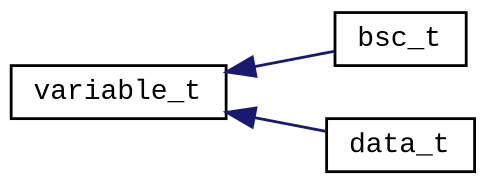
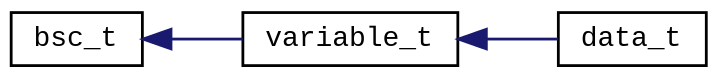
  digraph {
    fontname="Liberation Mono"
    rankdir=LR
    node [color=black fillcolor=white fontname="Liberation Mono" fontsize=10 shape=record style=filled]
    edge [color=midnightblue dir=back fontname="Liberation Mono" fontsize=10 labelfontname=Helvetica labelfontsize=10 style=solid]
    n1 [height=0.2 label=bsc_t width=0.4]
    n2 [height=0.2 label=variable_t width=0.4]
    n3 [height=0.2 label=data_t width=0.4]
-   n2 -> n1
+   n1 -> n2
    n2 -> n3
  }
